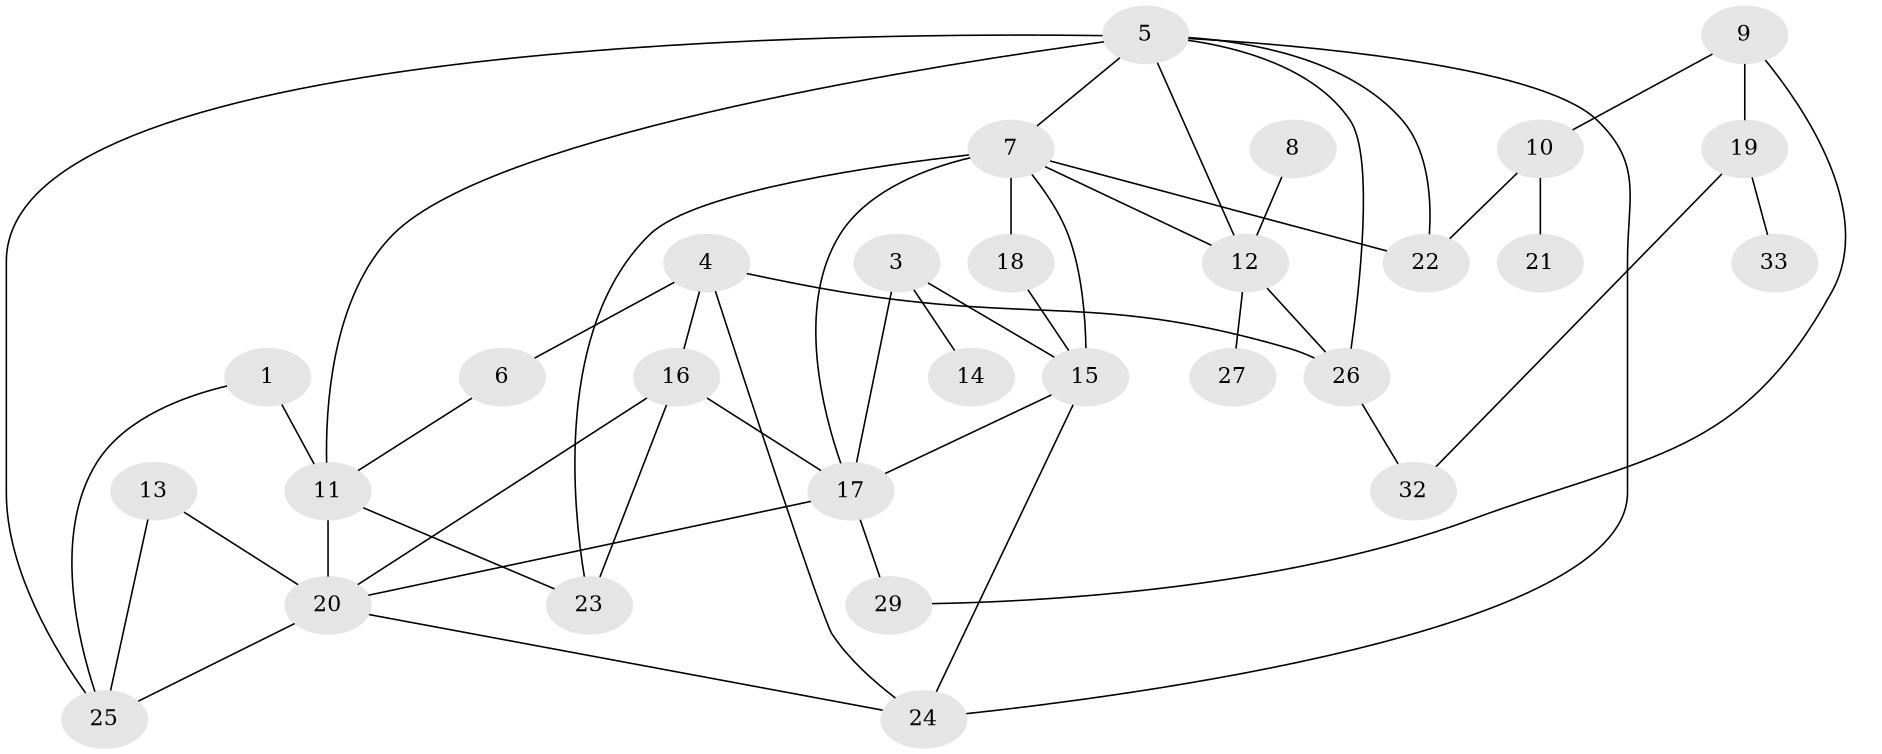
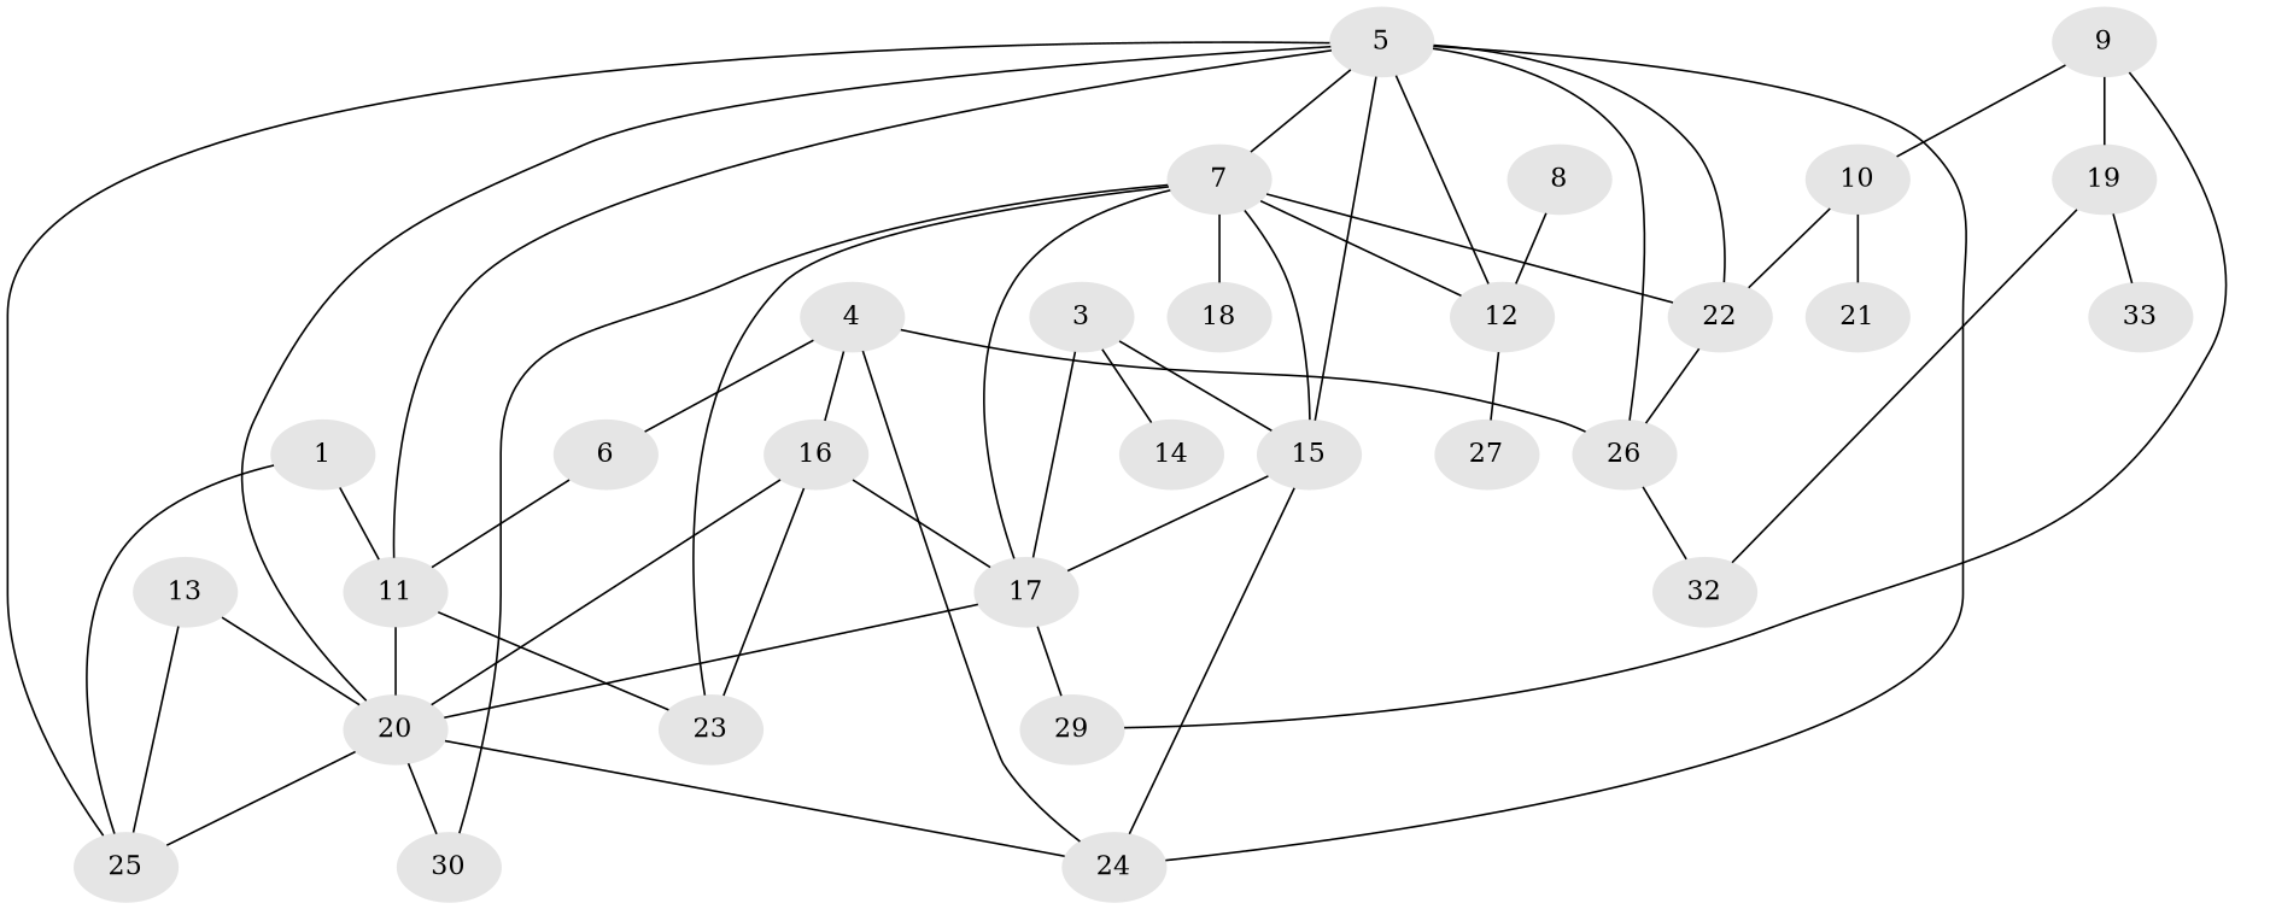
  graph {
    node [color=gray90 style=filled]
    edge [weight=1.0]
    1
    11
    25
    20
    23
    3
    14
    15
    17
    24
    29
    4
    6
    16
    26
    32
    5
    7
    12
    22
    18
+   30
    27
    8
    9
    10
    19
    21
    33
    13
    1 -- 11
    1 -- 25
    11 -- 20
    11 -- 23
    20 -- 25
    20 -- 24
+   20 -- 30
    3 -- 14
    3 -- 15
    3 -- 17
    15 -- 17
    15 -- 24
    17 -- 20
    17 -- 29
    4 -- 24
    4 -- 6
    4 -- 16
    4 -- 26
    6 -- 11
    16 -- 20
    16 -- 23
    16 -- 17
    26 -- 32
    5 -- 11
    5 -- 25
-   18 -- 15 [weight=2.0]
+   5 -- 20
+   5 -- 15 [weight=2.0]
    5 -- 24
    5 -- 26
    5 -- 7
    5 -- 12
    5 -- 22
    7 -- 23
    7 -- 15
    7 -- 17 [weight=2.0]
    7 -- 12
    7 -- 22
    7 -- 18
-   12 -- 26
+   7 -- 30
+   22 -- 26
    12 -- 27
    8 -- 12
    9 -- 29
    9 -- 10
    9 -- 19
    10 -- 22
    10 -- 21
    19 -- 32
    19 -- 33
    13 -- 25
    13 -- 20
  }
